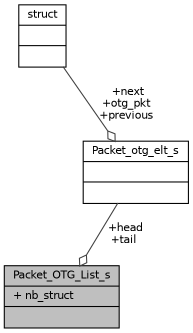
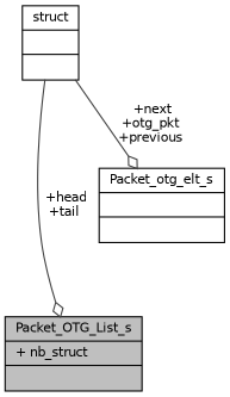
  digraph {
    node [color=black fillcolor=white fontname=Helvetica fontsize=10 shape=record style=filled]
    edge [arrowhead=odiamond color=grey25 fontname=Helvetica fontsize=10 labelfontname=Helvetica labelfontsize=10 style=solid]
    n1 [fillcolor=grey75 fontcolor=black height=0.2 label="{Packet_OTG_List_s\n|+ nb_struct\l|}" width=0.4]
    n2 [height=0.2 label="{Packet_otg_elt_s\n||}" width=0.4]
    n3 [height=0.2 label="{struct\n||}" width=0.4]
-   n2 -> n1 [label=" +head\n+tail"]
+   n3 -> n1 [label=" +head\n+tail"]
    n3 -> n2 [label=" +next\n+otg_pkt\n+previous"]
  }
